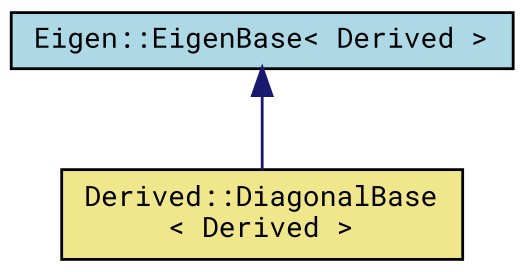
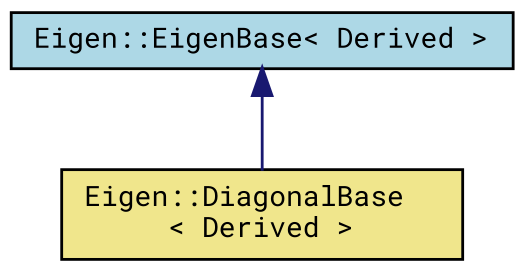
  digraph {
    fontname="Roboto Mono"
    node [color=black fontname="Roboto Mono" fontsize=10 shape=record style=filled]
-   n1 [fillcolor=khaki fontcolor=black height=0.2 label="Derived::DiagonalBase\l\< Derived \>" width=0.4]
+   n1 [fillcolor=khaki fontcolor=black height=0.2 label="Eigen::DiagonalBase\l\< Derived \>" width=0.4]
    n2 [fillcolor=lightblue height=0.2 label="Eigen::EigenBase\< Derived \>" width=0.4]
    n2 -> n1 [color=midnightblue dir=back fontname="Roboto Mono" fontsize=10 labelfontname=Helvetica labelfontsize=10 style=solid]
  }
